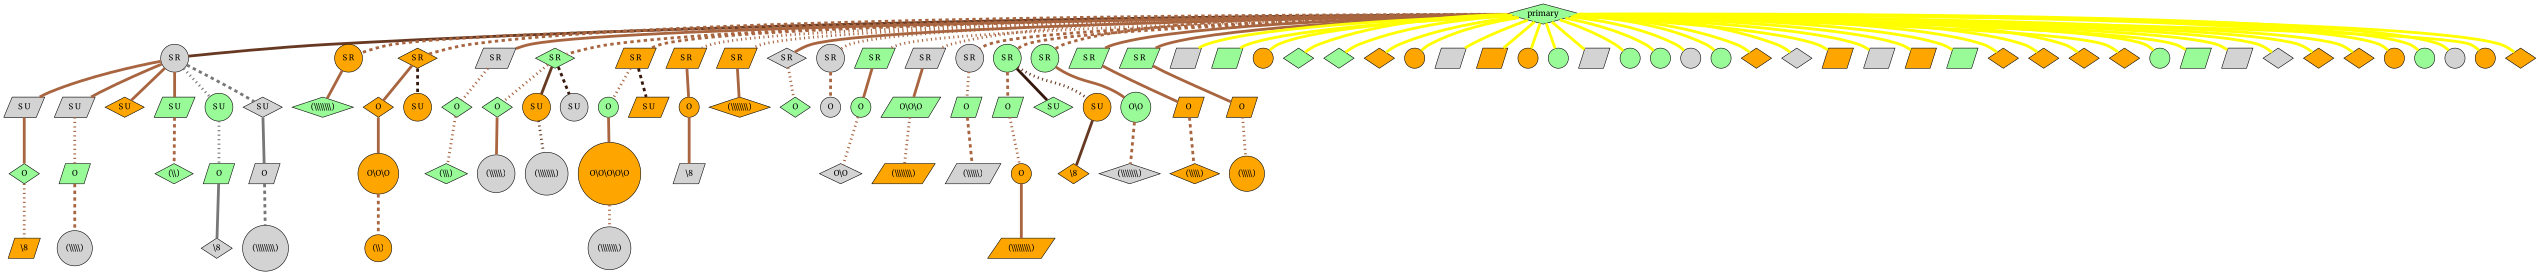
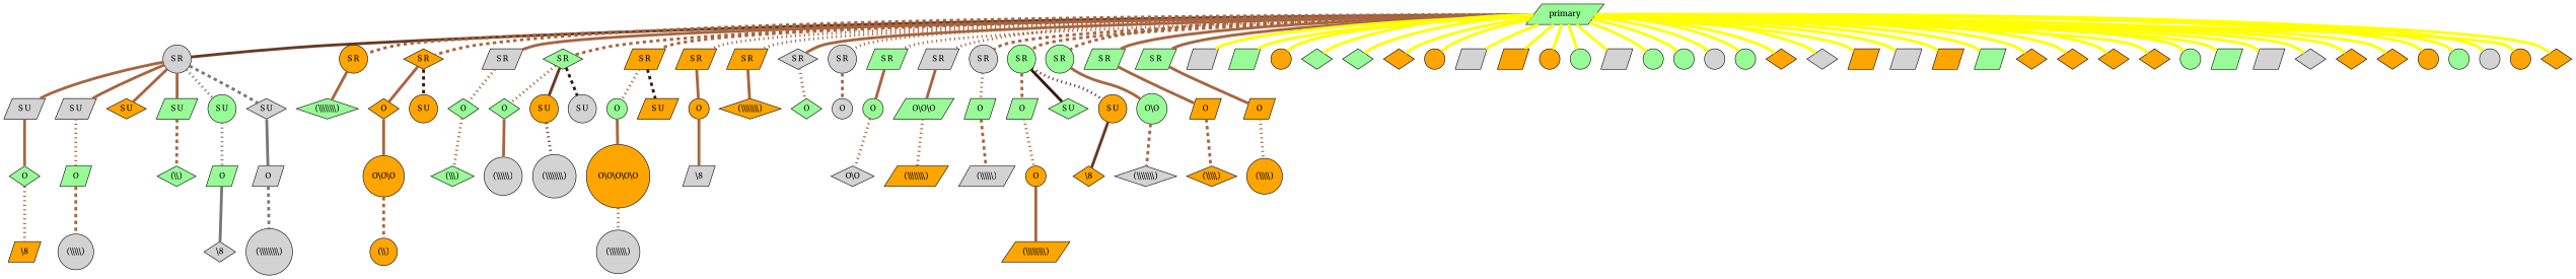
  graph {
    rankdir=TB
    fontname=Merriweather
    node [fillcolor=orange style=filled shape=circle fontname=Merriweather]
    edge [color="#A86540" penwidth=5 fontname=Merriweather]
    n1 [fillcolor=lightgrey label="S R"]
-   primary [fillcolor=palegreen shape=diamond]
+   primary [fillcolor=palegreen shape=parallelogram]
    n3 [label="S R"]
    n4 [label="S R" shape=diamond]
    n5 [fillcolor=lightgrey label="S R" shape=parallelogram]
    n6 [fillcolor=palegreen label="S R" shape=diamond]
    n7 [label="S R" shape=parallelogram]
    n8 [label="S R" shape=parallelogram]
    n9 [label="S R" shape=parallelogram]
    n10 [fillcolor=lightgrey label="S R" shape=diamond]
    n11 [fillcolor=lightgrey label="S R"]
    n12 [fillcolor=palegreen label="S R" shape=parallelogram]
    n13 [fillcolor=lightgrey label="S R" shape=parallelogram]
    n14 [fillcolor=lightgrey label="S R"]
    n15 [fillcolor=palegreen label="S R"]
    n16 [fillcolor=palegreen label="S R"]
    n17 [fillcolor=palegreen label="S R" shape=parallelogram]
    n18 [fillcolor=palegreen label="S R" shape=parallelogram]
    n19 [fillcolor=lightgrey label=" " shape=parallelogram]
    n20 [fillcolor=palegreen label=" " shape=parallelogram]
    n21 [label=" "]
    n22 [fillcolor=palegreen label=" " shape=diamond]
    n23 [fillcolor=palegreen label=" " shape=diamond]
    n24 [label=" " shape=diamond]
    n25 [label=" "]
    n26 [fillcolor=lightgrey label=" " shape=parallelogram]
    n27 [label=" " shape=parallelogram]
    n28 [label=" "]
    n29 [fillcolor=palegreen label=" "]
    n30 [fillcolor=lightgrey label=" " shape=parallelogram]
    n31 [fillcolor=palegreen label=" "]
    n32 [fillcolor=palegreen label=" "]
    n33 [fillcolor=lightgrey label=" "]
    n34 [fillcolor=palegreen label=" "]
    n35 [label=" " shape=diamond]
    n36 [fillcolor=lightgrey label=" " shape=diamond]
    n37 [label=" " shape=parallelogram]
    n38 [fillcolor=lightgrey label=" " shape=parallelogram]
    n39 [label=" " shape=parallelogram]
    n40 [fillcolor=palegreen label=" " shape=parallelogram]
    n41 [label=" " shape=diamond]
    n42 [label=" " shape=diamond]
    n43 [label=" " shape=diamond]
    n44 [label=" " shape=diamond]
    n45 [fillcolor=palegreen label=" "]
    n46 [fillcolor=palegreen label=" " shape=parallelogram]
    n47 [fillcolor=lightgrey label=" " shape=parallelogram]
    n48 [fillcolor=lightgrey label=" " shape=diamond]
    n49 [label=" " shape=diamond]
    n50 [label=" " shape=diamond]
    n51 [label=" "]
    n52 [fillcolor=palegreen label=" "]
    n53 [fillcolor=lightgrey label=" "]
    n54 [label=" "]
    n55 [label=" " shape=diamond]
    n56 [fillcolor=lightgrey label="S U" shape=parallelogram]
    n57 [fillcolor=lightgrey label="S U" shape=parallelogram]
    n58 [label="S U" shape=diamond]
    n59 [fillcolor=palegreen label="S U" shape=parallelogram]
    n60 [fillcolor=palegreen label="S U"]
    n61 [fillcolor=lightgrey label="S U" shape=diamond]
    n62 [fillcolor=palegreen label=O shape=diamond]
    n63 [label="\\8" shape=parallelogram]
    n64 [fillcolor=palegreen label=O shape=parallelogram]
    n65 [fillcolor=lightgrey label="(\\\\\\\\\\)"]
    n66 [fillcolor=palegreen label="(\\\\)" shape=diamond]
    n67 [fillcolor=palegreen label=O shape=parallelogram]
    n68 [fillcolor=lightgrey label="\\8" shape=diamond]
    n69 [fillcolor=lightgrey label=O shape=parallelogram]
    n70 [fillcolor=lightgrey label="(\\\\\\\\\\\\\\\\\\)"]
    n71 [fillcolor=palegreen label="(\\\\\\\\\\\\\\\\)" shape=diamond]
    n72 [label=O shape=diamond]
    n73 [label="S U"]
    n74 [label="O\\O\\O"]
    n75 [label="(\\\\)"]
    n76 [fillcolor=palegreen label=O shape=diamond]
    n77 [fillcolor=palegreen label="(\\\\\\)" shape=diamond]
    n78 [fillcolor=palegreen label=O shape=diamond]
    n79 [label="S U"]
    n80 [fillcolor=lightgrey label="S U"]
    n81 [fillcolor=lightgrey label="(\\\\\\\\\\\\)"]
    n82 [fillcolor=lightgrey label="(\\\\\\\\\\\\\\\\)"]
    n83 [fillcolor=palegreen label=O]
    n84 [label="S U" shape=parallelogram]
    n85 [label="O\\O\\O\\O\\O"]
    n86 [fillcolor=lightgrey label="(\\\\\\\\\\\\\\\\)"]
    n87 [label=O]
    n88 [fillcolor=lightgrey label="\\8" shape=parallelogram]
    n89 [label="(\\\\\\\\\\\\\\\\)" shape=diamond]
    n90 [fillcolor=palegreen label=O shape=diamond]
    n91 [fillcolor=lightgrey label=O]
    n92 [fillcolor=palegreen label=O]
    n93 [fillcolor=lightgrey label="O\\O" shape=diamond]
    n94 [fillcolor=palegreen label="O\\O\\O" shape=parallelogram]
    n95 [label="(\\\\\\\\\\\\\\\\)" shape=parallelogram]
    n96 [fillcolor=palegreen label=O shape=parallelogram]
    n97 [fillcolor=lightgrey label="(\\\\\\\\\\\\)" shape=parallelogram]
    n98 [fillcolor=palegreen label=O shape=parallelogram]
    n99 [fillcolor=palegreen label="S U" shape=diamond]
    n100 [label="S U"]
    n101 [label=O]
    n102 [label="(\\\\\\\\\\\\\\\\\\)" shape=parallelogram]
    n103 [label="\\8" shape=diamond]
    n104 [fillcolor=palegreen label="O\\O"]
    n105 [fillcolor=lightgrey label="(\\\\\\\\\\\\\\\\)" shape=diamond]
    n106 [label=O shape=parallelogram]
    n107 [label="(\\\\\\\\\\)" shape=diamond]
    n108 [label=O shape=parallelogram]
    n109 [label="(\\\\\\\\\\)"]
    n1 -- n56 [style=solid]
    n1 -- n57 [style=solid]
    n1 -- n58 [style=solid]
    n1 -- n59 [style=solid]
    n1 -- n60 [color="#777777" style=dotted]
    n1 -- n61 [color="#777777" style=dashed]
    primary -- n1 [color="#673923" style=solid]
    primary -- n3 [style=dashed]
    primary -- n4 [style=dashed]
    primary -- n5 [style=solid]
    primary -- n6 [style=dashed]
    primary -- n7 [style=dashed]
    primary -- n8 [style=dotted]
    primary -- n9 [style=dotted]
    primary -- n10 [style=solid]
    primary -- n11 [style=dotted]
    primary -- n12 [style=dotted]
    primary -- n13 [style=dotted]
    primary -- n14 [style=dashed]
    primary -- n15 [style=dashed]
    primary -- n16 [style=dashed]
    primary -- n17 [style=solid]
    primary -- n18 [style=solid]
    primary -- n19 [color=yellow]
    primary -- n20 [color=yellow]
    primary -- n21 [color=yellow]
    primary -- n22 [color=yellow]
    primary -- n23 [color=yellow]
    primary -- n24 [color=yellow]
    primary -- n25 [color=yellow]
    primary -- n26 [color=yellow]
    primary -- n27 [color=yellow]
    primary -- n28 [color=yellow]
    primary -- n29 [color=yellow]
    primary -- n30 [color=yellow]
    primary -- n31 [color=yellow]
    primary -- n32 [color=yellow]
    primary -- n33 [color=yellow]
    primary -- n34 [color=yellow]
    primary -- n35 [color=yellow]
    primary -- n36 [color=yellow]
    primary -- n37 [color=yellow]
    primary -- n38 [color=yellow]
    primary -- n39 [color=yellow]
    primary -- n40 [color=yellow]
    primary -- n41 [color=yellow]
    primary -- n42 [color=yellow]
    primary -- n43 [color=yellow]
    primary -- n44 [color=yellow]
    primary -- n45 [color=yellow]
    primary -- n46 [color=yellow]
    primary -- n47 [color=yellow]
    primary -- n48 [color=yellow]
    primary -- n49 [color=yellow]
    primary -- n50 [color=yellow]
    primary -- n51 [color=yellow]
    primary -- n52 [color=yellow]
    primary -- n53 [color=yellow]
    primary -- n54 [color=yellow]
    primary -- n55 [color=yellow]
    n3 -- n71 [style=solid]
    n4 -- n72 [style=solid]
    n4 -- n73 [color="#35170C" style=dashed]
    n5 -- n76 [style=dotted]
    n6 -- n78 [style=dotted]
    n6 -- n79 [color="#673923" style=solid]
    n6 -- n80 [color="#35170C" style=dashed]
    n7 -- n83 [style=dotted]
    n7 -- n84 [color="#35170C" style=dashed]
    n8 -- n87 [style=solid]
    n9 -- n89 [style=solid]
    n10 -- n90 [style=dotted]
    n11 -- n91 [style=dashed]
    n12 -- n92 [style=solid]
    n13 -- n94 [style=solid]
    n14 -- n96 [style=dotted]
    n15 -- n98 [style=dashed]
    n15 -- n99 [color="#35170C" style=solid]
    n15 -- n100 [color="#673923" style=dotted]
    n16 -- n104 [style=solid]
    n17 -- n106 [style=solid]
    n18 -- n108 [style=solid]
    n56 -- n62 [style=solid]
    n57 -- n64 [style=dotted]
    n59 -- n66 [style=dashed]
    n60 -- n67 [color="#777777" style=dotted]
    n61 -- n69 [color="#777777" style=solid]
    n62 -- n63 [style=dotted]
    n64 -- n65 [style=dashed]
    n67 -- n68 [color="#777777" style=solid]
    n69 -- n70 [color="#777777" style=dashed]
    n72 -- n74 [style=solid]
    n74 -- n75 [style=dashed]
    n76 -- n77 [style=dotted]
    n78 -- n81 [style=solid]
    n79 -- n82 [color="#673923" style=dotted]
    n83 -- n85 [style=solid]
    n85 -- n86 [style=dotted]
    n87 -- n88 [style=solid]
    n92 -- n93 [style=dotted]
    n94 -- n95 [style=dotted]
    n96 -- n97 [style=dashed]
    n98 -- n101 [style=dotted]
    n100 -- n103 [color="#673923" style=solid]
    n101 -- n102 [style=solid]
    n104 -- n105 [style=dashed]
    n106 -- n107 [style=dashed]
    n108 -- n109 [style=dotted]
  }
